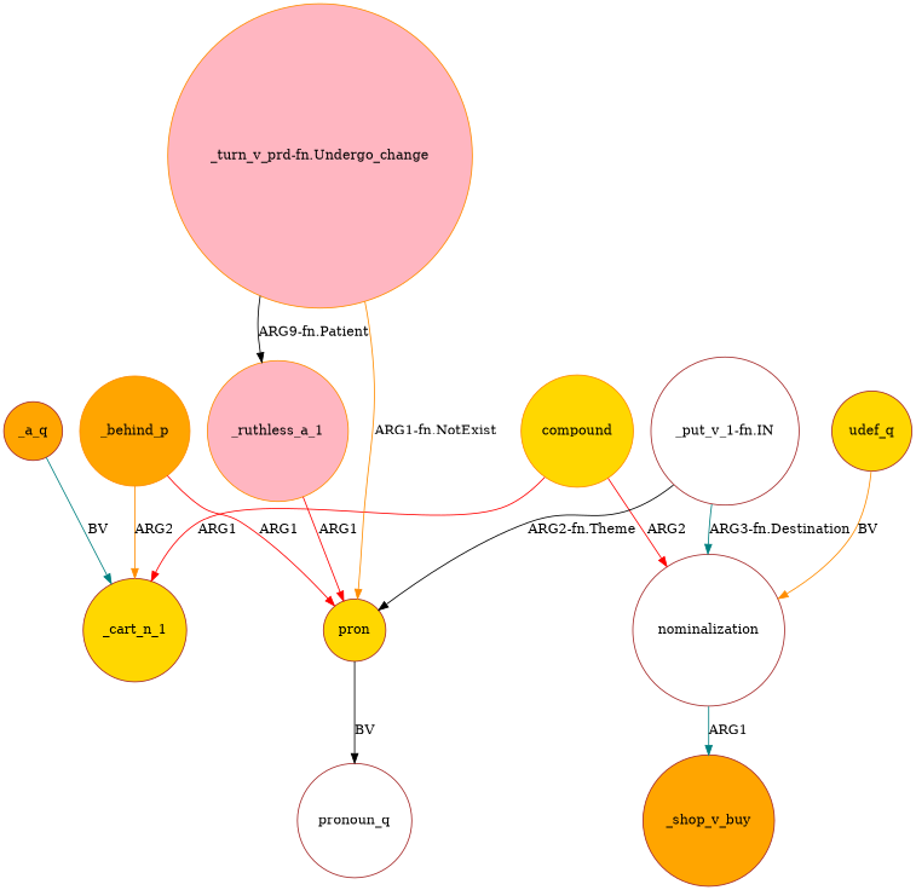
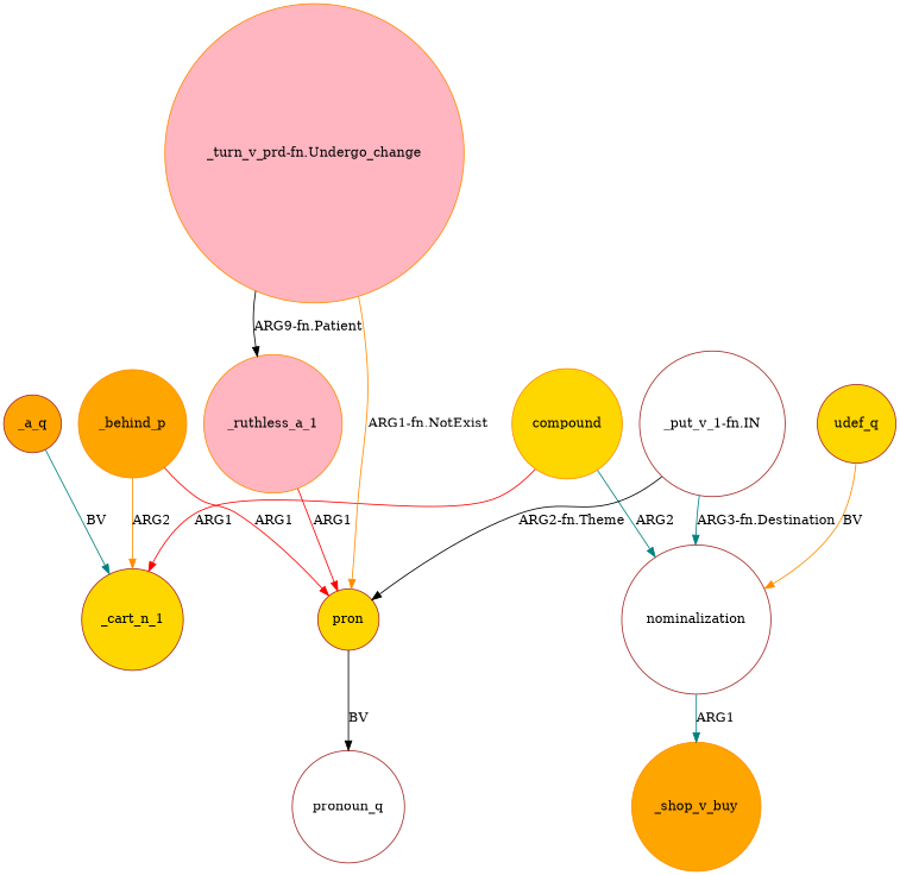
  digraph {
    node [color=brown fillcolor=gold shape=circle style=filled]
    edge [color=red]
    compound [color=darkorange]
    _cart_n_1
    nominalization [fillcolor=white]
-   _shop_v_buy [fillcolor=orange]
+   _shop_v_buy [color=darkorange fillcolor=orange]
    _behind_p [color=darkorange fillcolor=orange]
    pron
    pronoun_q [fillcolor=white]
    "_turn_v_prd-fn.Undergo_change" [color=darkorange fillcolor=lightpink]
    _ruthless_a_1 [color=darkorange fillcolor=lightpink]
    _a_q [fillcolor=orange]
    "_put_v_1-fn.IN" [fillcolor=white]
    udef_q
    compound -> _cart_n_1 [label=ARG1]
-   compound -> nominalization [label=ARG2]
+   compound -> nominalization [color=teal label=ARG2]
    nominalization -> _shop_v_buy [color=teal label=ARG1]
    _behind_p -> _cart_n_1 [color=darkorange label=ARG2]
    _behind_p -> pron [label=ARG1]
    pron -> pronoun_q [color=black label=BV]
    "_turn_v_prd-fn.Undergo_change" -> pron [color=darkorange label="ARG1-fn.NotExist"]
    "_turn_v_prd-fn.Undergo_change" -> _ruthless_a_1 [color=black label="ARG9-fn.Patient"]
    _ruthless_a_1 -> pron [label=ARG1]
    _a_q -> _cart_n_1 [color=teal label=BV]
    "_put_v_1-fn.IN" -> nominalization [color=teal label="ARG3-fn.Destination"]
    "_put_v_1-fn.IN" -> pron [color=black label="ARG2-fn.Theme"]
    udef_q -> nominalization [color=darkorange label=BV]
  }
